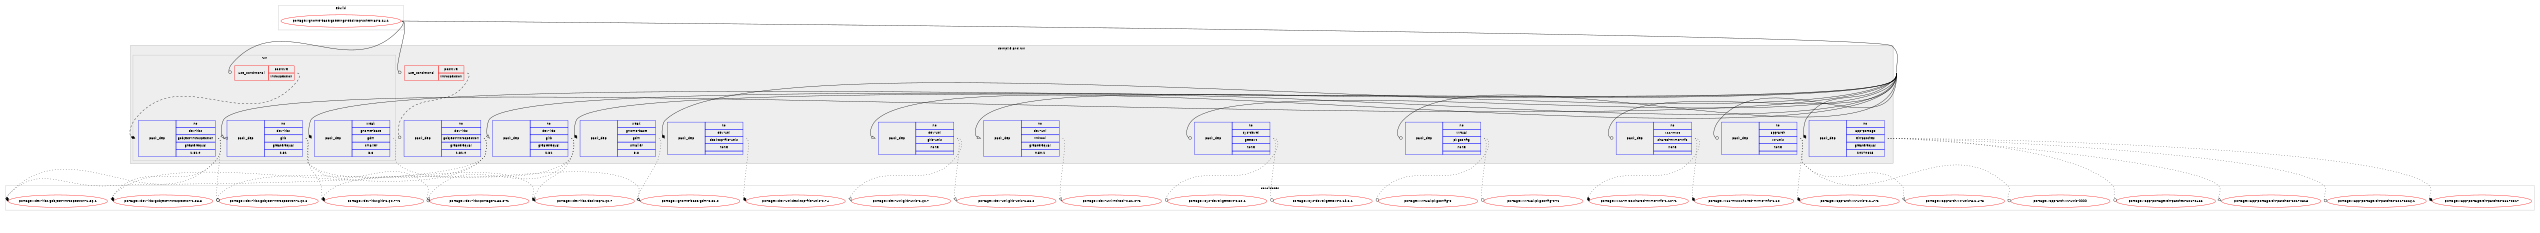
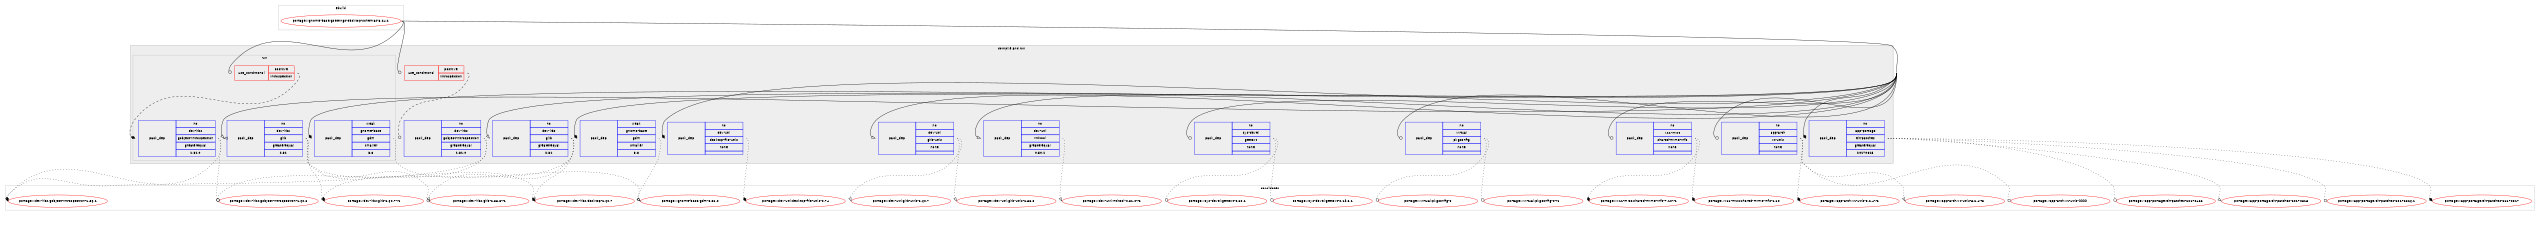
  digraph {
    compound=true
    concentrate=true
    fontname=Helvetica
    fontsize=10
    newrank=true
    rankdir=TB
    ranksep=1.5
    node [color=red fontname=Helvetica fontsize=10]
    edge [arrowhead=odot headport=w style=dotted tailport=e weight=100]
    n1 [label="portage://gnome-base/gsettings-desktop-schemas-3.24.1" width=4]
    n2 [color=blue label=<<TABLE BORDER="0" CELLBORDER="1" CELLSPACING="0" CELLPADDING="4" WIDTH="220"><TR><TD ROWSPAN="6" CELLPADDING="30">pack_dep</TD></TR><TR><TD WIDTH="110">no</TD></TR><TR><TD>dev-libs</TD></TR><TR><TD>gobject-introspection</TD></TR><TR><TD>greaterequal</TD></TR><TR><TD>1.31.0</TD></TR></TABLE>> shape=none]
    n3 [label=<<TABLE BORDER="0" CELLBORDER="1" CELLSPACING="0" CELLPADDING="4"><TR><TD ROWSPAN="3" CELLPADDING="10">use_conditional</TD></TR><TR><TD>positive</TD></TR><TR><TD>introspection</TD></TR></TABLE>> shape=none]
    n4 [color=blue label=<<TABLE BORDER="0" CELLBORDER="1" CELLSPACING="0" CELLPADDING="4" WIDTH="220"><TR><TD ROWSPAN="6" CELLPADDING="30">pack_dep</TD></TR><TR><TD WIDTH="110">no</TD></TR><TR><TD>app-arch</TD></TR><TR><TD>xz-utils</TD></TR><TR><TD>none</TD></TR><TR><TD></TD></TR></TABLE>> shape=none]
    n5 [color=blue label=<<TABLE BORDER="0" CELLBORDER="1" CELLSPACING="0" CELLPADDING="4" WIDTH="220"><TR><TD ROWSPAN="6" CELLPADDING="30">pack_dep</TD></TR><TR><TD WIDTH="110">no</TD></TR><TR><TD>app-portage</TD></TR><TR><TD>elt-patches</TD></TR><TR><TD>greaterequal</TD></TR><TR><TD>20170815</TD></TR></TABLE>> shape=none]
    n6 [color=blue label=<<TABLE BORDER="0" CELLBORDER="1" CELLSPACING="0" CELLPADDING="4" WIDTH="220"><TR><TD ROWSPAN="6" CELLPADDING="30">pack_dep</TD></TR><TR><TD WIDTH="110">no</TD></TR><TR><TD>dev-libs</TD></TR><TR><TD>glib</TD></TR><TR><TD>greaterequal</TD></TR><TR><TD>2.31</TD></TR></TABLE>> shape=none]
    n7 [color=blue label=<<TABLE BORDER="0" CELLBORDER="1" CELLSPACING="0" CELLPADDING="4" WIDTH="220"><TR><TD ROWSPAN="6" CELLPADDING="30">pack_dep</TD></TR><TR><TD WIDTH="110">no</TD></TR><TR><TD>dev-util</TD></TR><TR><TD>desktop-file-utils</TD></TR><TR><TD>none</TD></TR><TR><TD></TD></TR></TABLE>> shape=none]
    n8 [color=blue label=<<TABLE BORDER="0" CELLBORDER="1" CELLSPACING="0" CELLPADDING="4" WIDTH="220"><TR><TD ROWSPAN="6" CELLPADDING="30">pack_dep</TD></TR><TR><TD WIDTH="110">no</TD></TR><TR><TD>dev-util</TD></TR><TR><TD>glib-utils</TD></TR><TR><TD>none</TD></TR><TR><TD></TD></TR></TABLE>> shape=none]
    n9 [color=blue label=<<TABLE BORDER="0" CELLBORDER="1" CELLSPACING="0" CELLPADDING="4" WIDTH="220"><TR><TD ROWSPAN="6" CELLPADDING="30">pack_dep</TD></TR><TR><TD WIDTH="110">no</TD></TR><TR><TD>dev-util</TD></TR><TR><TD>intltool</TD></TR><TR><TD>greaterequal</TD></TR><TR><TD>0.50.1</TD></TR></TABLE>> shape=none]
    n10 [color=blue label=<<TABLE BORDER="0" CELLBORDER="1" CELLSPACING="0" CELLPADDING="4" WIDTH="220"><TR><TD ROWSPAN="6" CELLPADDING="30">pack_dep</TD></TR><TR><TD WIDTH="110">no</TD></TR><TR><TD>sys-devel</TD></TR><TR><TD>gettext</TD></TR><TR><TD>none</TD></TR><TR><TD></TD></TR></TABLE>> shape=none]
    n11 [color=blue label=<<TABLE BORDER="0" CELLBORDER="1" CELLSPACING="0" CELLPADDING="4" WIDTH="220"><TR><TD ROWSPAN="6" CELLPADDING="30">pack_dep</TD></TR><TR><TD WIDTH="110">no</TD></TR><TR><TD>virtual</TD></TR><TR><TD>pkgconfig</TD></TR><TR><TD>none</TD></TR><TR><TD></TD></TR></TABLE>> shape=none]
    n12 [color=blue label=<<TABLE BORDER="0" CELLBORDER="1" CELLSPACING="0" CELLPADDING="4" WIDTH="220"><TR><TD ROWSPAN="6" CELLPADDING="30">pack_dep</TD></TR><TR><TD WIDTH="110">no</TD></TR><TR><TD>x11-misc</TD></TR><TR><TD>shared-mime-info</TD></TR><TR><TD>none</TD></TR><TR><TD></TD></TR></TABLE>> shape=none]
    n13 [color=blue label=<<TABLE BORDER="0" CELLBORDER="1" CELLSPACING="0" CELLPADDING="4" WIDTH="220"><TR><TD ROWSPAN="6" CELLPADDING="30">pack_dep</TD></TR><TR><TD WIDTH="110">weak</TD></TR><TR><TD>gnome-base</TD></TR><TR><TD>gdm</TD></TR><TR><TD>smaller</TD></TR><TR><TD>3.8</TD></TR></TABLE>> shape=none]
    n14 [color=blue label=<<TABLE BORDER="0" CELLBORDER="1" CELLSPACING="0" CELLPADDING="4" WIDTH="220"><TR><TD ROWSPAN="6" CELLPADDING="30">pack_dep</TD></TR><TR><TD WIDTH="110">no</TD></TR><TR><TD>dev-libs</TD></TR><TR><TD>gobject-introspection</TD></TR><TR><TD>greaterequal</TD></TR><TR><TD>1.31.0</TD></TR></TABLE>> shape=none]
    n15 [label=<<TABLE BORDER="0" CELLBORDER="1" CELLSPACING="0" CELLPADDING="4"><TR><TD ROWSPAN="3" CELLPADDING="10">use_conditional</TD></TR><TR><TD>positive</TD></TR><TR><TD>introspection</TD></TR></TABLE>> shape=none]
    n16 [color=blue label=<<TABLE BORDER="0" CELLBORDER="1" CELLSPACING="0" CELLPADDING="4" WIDTH="220"><TR><TD ROWSPAN="6" CELLPADDING="30">pack_dep</TD></TR><TR><TD WIDTH="110">no</TD></TR><TR><TD>dev-libs</TD></TR><TR><TD>glib</TD></TR><TR><TD>greaterequal</TD></TR><TR><TD>2.31</TD></TR></TABLE>> shape=none]
    n17 [color=blue label=<<TABLE BORDER="0" CELLBORDER="1" CELLSPACING="0" CELLPADDING="4" WIDTH="220"><TR><TD ROWSPAN="6" CELLPADDING="30">pack_dep</TD></TR><TR><TD WIDTH="110">weak</TD></TR><TR><TD>gnome-base</TD></TR><TR><TD>gdm</TD></TR><TR><TD>smaller</TD></TR><TR><TD>3.8</TD></TR></TABLE>> shape=none]
    n18 [label="portage://dev-libs/gobject-introspection-1.60.2" width=4]
-   n19 [label="portage://dev-libs/gobject-introspection-1.58.3" width=4]
    n20 [label="portage://dev-libs/gobject-introspection-1.56.1" width=4]
    n21 [label="portage://app-arch/xz-utils-9999" width=4]
    n22 [label="portage://app-arch/xz-utils-5.2.4-r3" width=4]
    n23 [label="portage://app-arch/xz-utils-5.2.4-r2" width=4]
    n24 [label="portage://app-portage/elt-patches-20172826.1" width=4]
    n25 [label="portage://app-portage/elt-patches-20170815" width=4]
    n26 [label="portage://app-portage/elt-patches-20170422" width=4]
    n27 [label="portage://app-portage/elt-patches-21170317" width=4]
    n28 [label="portage://dev-libs/glib-2.60.7-r1" width=4]
    n29 [label="portage://dev-libs/desktop-2.60.7" width=4]
-   n30 [label="portage://dev-libs/portage-2.58.3-r1" width=4]
+   n30 [label="portage://dev-libs/glib-2.58.3-r1" width=4]
    n31 [label="portage://dev-util/desktop-file-utils-0.74" width=4]
    n32 [label="portage://dev-util/glib-utils-2.60.7" width=4]
    n33 [label="portage://dev-util/glib-utils-2.58.3" width=4]
    n34 [label="portage://dev-util/intltool-0.51.0-r2" width=4]
    n35 [label="portage://sys-devel/gettext-0.20.1" width=4]
    n36 [label="portage://sys-devel/gettext-0.19.8.1" width=4]
    n37 [label="portage://virtual/pkgconfig-8" width=4]
    n38 [label="portage://virtual/pkgconfig-0-r1" width=4]
-   n39 [label="portage://x11-misc/shared-mime-info-1.10-r1" width=4]
+   n39 [label="portage://x11-misc/shared-mime-info-7.10-r1" width=4]
    n40 [label="portage://x11-misc/shared-mime-info-1.10" width=4]
    n41 [label="portage://gnome-base/gdm-3.32.0" width=4]
    subgraph cluster_1 {
      color=gray
      label=<<i>ebuild</i>>
      rank=same
      n1
    }
    subgraph cluster_2 {
      color=gray
      label=<<i>dependencies</i>>
      subgraph cluster_3 {
        color=gray
        fillcolor="#eeeeee"
        label=<<i>compile</i>>
        style=filled
        subgraph sub_4 {
          color=gray
          fillcolor="#eeeeee"
          label=<<i>compile</i>>
          style=filled
          n3
          subgraph sub_5 {
            color=gray
            fillcolor="#eeeeee"
            label=<<i>compile</i>>
            style=filled
            n2
          }
        }
        subgraph sub_6 {
          color=gray
          fillcolor="#eeeeee"
          label=<<i>compile</i>>
          style=filled
          n4
        }
        subgraph sub_7 {
          color=gray
          fillcolor="#eeeeee"
          label=<<i>compile</i>>
          style=filled
          n5
        }
        subgraph sub_8 {
          color=gray
          fillcolor="#eeeeee"
          label=<<i>compile</i>>
          style=filled
          n6
        }
        subgraph sub_9 {
          color=gray
          fillcolor="#eeeeee"
          label=<<i>compile</i>>
          style=filled
          n7
        }
        subgraph sub_10 {
          color=gray
          fillcolor="#eeeeee"
          label=<<i>compile</i>>
          style=filled
          n8
        }
        subgraph sub_11 {
          color=gray
          fillcolor="#eeeeee"
          label=<<i>compile</i>>
          style=filled
          n9
        }
        subgraph sub_12 {
          color=gray
          fillcolor="#eeeeee"
          label=<<i>compile</i>>
          style=filled
          n10
        }
        subgraph sub_13 {
          color=gray
          fillcolor="#eeeeee"
          label=<<i>compile</i>>
          style=filled
          n11
        }
        subgraph sub_14 {
          color=gray
          fillcolor="#eeeeee"
          label=<<i>compile</i>>
          style=filled
          n12
        }
        subgraph sub_15 {
          color=gray
          fillcolor="#eeeeee"
          label=<<i>compile</i>>
          style=filled
          n13
        }
      }
      subgraph cluster_16 {
        color=gray
        fillcolor="#eeeeee"
        label=<<i>compile and run</i>>
        style=filled
      }
      subgraph cluster_17 {
        color=gray
        fillcolor="#eeeeee"
        label=<<i>run</i>>
        style=filled
        subgraph sub_18 {
          color=gray
          fillcolor="#eeeeee"
          label=<<i>run</i>>
          style=filled
          n15
          subgraph sub_19 {
            color=gray
            fillcolor="#eeeeee"
            label=<<i>run</i>>
            style=filled
            n14
          }
        }
        subgraph sub_20 {
          color=gray
          fillcolor="#eeeeee"
          label=<<i>run</i>>
          style=filled
          n16
        }
        subgraph sub_21 {
          color=gray
          fillcolor="#eeeeee"
          label=<<i>run</i>>
          style=filled
          n17
        }
      }
    }
    subgraph cluster_22 {
      color=gray
      label=<<i>candidates</i>>
      rank=same
      subgraph sub_23 {
        color=black
        label=<<i>candidates</i>>
        nodesep=1
        rank=same
        n18
-       n19
        n20
      }
      subgraph sub_24 {
        color=black
        label=<<i>candidates</i>>
        nodesep=1
        rank=same
        n21
        n22
        n23
      }
      subgraph sub_25 {
        color=black
        label=<<i>candidates</i>>
        nodesep=1
        rank=same
        n24
        n25
        n26
        n27
      }
      subgraph sub_26 {
        color=black
        label=<<i>candidates</i>>
        nodesep=1
        rank=same
        n28
        n29
        n30
      }
      subgraph sub_27 {
        color=black
        label=<<i>candidates</i>>
        nodesep=1
        rank=same
        n31
      }
      subgraph sub_28 {
        color=black
        label=<<i>candidates</i>>
        nodesep=1
        rank=same
        n32
        n33
      }
      subgraph sub_29 {
        color=black
        label=<<i>candidates</i>>
        nodesep=1
        rank=same
        n34
      }
      subgraph sub_30 {
        color=black
        label=<<i>candidates</i>>
        nodesep=1
        rank=same
        n35
        n36
      }
      subgraph sub_31 {
        color=black
        label=<<i>candidates</i>>
        nodesep=1
        rank=same
        n37
        n38
      }
      subgraph sub_32 {
        color=black
        label=<<i>candidates</i>>
        nodesep=1
        rank=same
        n39
        n40
      }
      subgraph sub_33 {
        color=black
        label=<<i>candidates</i>>
        nodesep=1
        rank=same
        n41
      }
      subgraph sub_34 {
        color=black
        label=<<i>candidates</i>>
        nodesep=1
        rank=same
        n18
-       n19
        n20
      }
      subgraph sub_35 {
        color=black
        label=<<i>candidates</i>>
        nodesep=1
        rank=same
        n28
        n29
        n30
      }
      subgraph sub_36 {
        color=black
        label=<<i>candidates</i>>
        nodesep=1
        rank=same
        n41
      }
    }
    n1 -> n3 [style=solid weight=20]
    n1 -> n4 [style=solid weight=20]
    n1 -> n5 [arrowhead=diamond style=solid weight=20]
    n1 -> n6 [arrowhead=onormal style=solid weight=20]
    n1 -> n7 [arrowhead=diamond style=solid weight=20]
    n1 -> n8 [arrowhead=onormal style=solid weight=20]
    n1 -> n9 [arrowhead=onormal style=solid weight=20]
    n1 -> n10 [style=solid weight=20]
    n1 -> n11 [style=solid weight=20]
    n1 -> n12 [style=solid weight=20]
    n1 -> n13 [arrowhead=diamond style=solid weight=20]
    n1 -> n15 [style=solid weight=20]
    n1 -> n16 [arrowhead=onormal style=solid weight=20]
    n1 -> n17 [arrowhead=diamond style=solid weight=20]
    n2 -> n18
-   n2 -> n19 [arrowhead=onormal]
    n2 -> n20 [arrowhead=diamond]
    n3 -> n2 [style=dashed weight=20]
    n4 -> n21
    n4 -> n22 [arrowhead=onormal]
    n4 -> n23 [arrowhead=diamond]
    n5 -> n24
    n5 -> n25 [arrowhead=onormal]
    n5 -> n26
    n5 -> n27 [arrowhead=diamond]
    n6 -> n28 [arrowhead=diamond]
    n6 -> n29 [arrowhead=onormal]
    n6 -> n30 [arrowhead=onormal]
    n7 -> n31 [arrowhead=diamond]
    n8 -> n32 [arrowhead=onormal]
    n8 -> n33 [arrowhead=onormal]
    n9 -> n34 [arrowhead=onormal]
    n10 -> n35
    n10 -> n36
    n11 -> n37
    n11 -> n38
    n12 -> n39 [arrowhead=diamond]
    n12 -> n40 [arrowhead=diamond]
    n13 -> n41 [arrowhead=onormal]
    n14 -> n18
-   n14 -> n19 [arrowhead=diamond]
    n14 -> n20 [arrowhead=onormal]
    n15 -> n14 [arrowhead=diamond style=dashed weight=20]
    n16 -> n28 [arrowhead=onormal]
    n16 -> n29 [arrowhead=diamond]
    n16 -> n30
    n17 -> n41 [arrowhead=onormal]
  }
